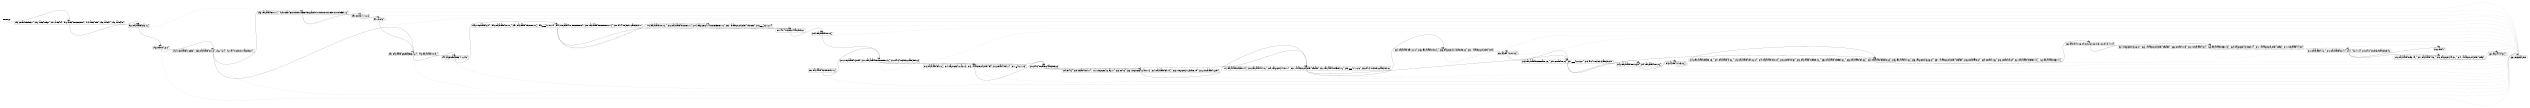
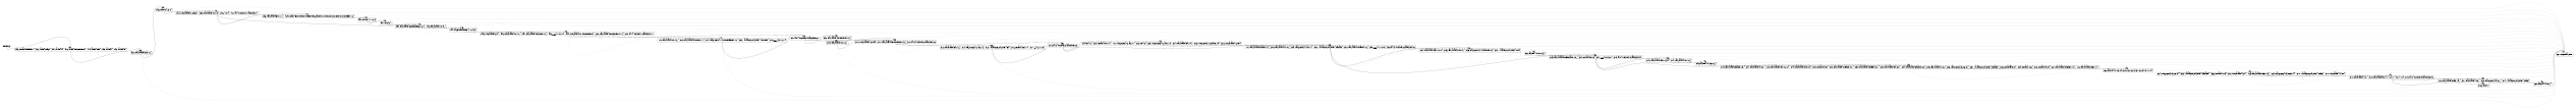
  digraph {
    fontname="DejaVu Serif"
    rankdir=LR
    node [fontname="DejaVu Serif" shape=record]
    edge [fontname="DejaVu Serif" headport=n tailport=s]
    n1 [label=BB_entry57 shape=none]
    n2 [label="{2975: constant[undefined,v1]|2976: vardecl['configs']|2977: vardecl['id']|2978: vardecl['isDocumentRoot']|2979: vardecl['node']|2980: vardecl['i']|2981: vardecl['len']}"]
    n3 [label="{2982: read-variable['Array',v3,-]}"]
    n4 [label="{2983: construct [-,v3,v2]}"]
    n5 [label="{3087: exceptional-return}"]
    n6 [label="{2984: write-variable[v2,'configs']*|2985: read-variable['root',v5,-]|2986: ![v5,v4]|2987: if[v4](true-block:771,false-block:774)}"]
    n7 [label="{2988: read-variable['Error',v7,-]|2989: constant[\"Ensure the DOM element being passed to m.route/m.mount/m.render is not undefined.\",v8]}"]
    n8 [label="{2992: read-variable['getCellCacheKey',v8,v7]|2993: read-variable['root',v9,-]}"]
    n9 [label="{2990: construct [-,v7,v8,v6]}"]
    n10 [label="{2994: call-getCellCacheKey [v7,v8,v9,v6]}"]
    n11 [label="{2991: throw[v6]*}"]
    n12 [label="{2995: write-variable[v6,'id']*|2996: read-variable['root',v11,-]|2997: read-variable['$document',v12,-]|2998: ===[v11,v12,v10]|2999: write-variable[v10,'isDocumentRoot']*|3000: read-variable['isDocumentRoot',v14,-]|3001: if[v14](true-block:778,false-block:777)}"]
    n13 [label="{3007: if[v14](true-block:779,false-block:780)}"]
    n14 [label="{3002: read-variable['root',v15,-]|3003: read-variable['$document',v17,-]|3004: read-property[v17,'documentElement',v16]|3005: \<variable-non-null-undef\>['$document']|3006: ===[v15,v16,v14]}"]
    n15 [label="{3008: read-variable['documentNode',v13,-]}"]
    n16 [label="{3009: read-variable['root',v13,-]}"]
    n17 [label="{3010: write-variable[v13,'node']*|3011: read-variable['isDocumentRoot',v15,-]|3012: if[v15](true-block:782,false-block:783)}"]
    n18 [label="{3018: if[v15](true-block:784,false-block:785)}"]
    n19 [label="{3013: read-variable['cell',v18,-]|3014: read-property[v18,'tag',v16]|3015: \<variable-non-null-undef\>['cell']|3016: constant[\"html\",v17]|3017: !=[v16,v17,v15]}"]
    n20 [label="{3019: new[v16]|3020: constant[\"html\",v17]|3021: write-property[v16,'tag',v17]|3022: new[v18]|3023: write-property[v16,'attrs',v18]|3024: read-variable['cell',v19,-]|3025: write-property[v16,'children',v19]|3026: write-variable[v16,'cell']*}"]
    n21 [label="{3027: read-variable['cellCache',v19,-]|3028: read-variable['id',v20,-]|3029: read-property[v19,v20,v17]|3030: \<variable-non-null-undef\>['cellCache']|3031: read-variable['undefined',v18,-]|3032: ===[v17,v18,v16]|3033: if[v16](true-block:786,false-block:788)}"]
    n22 [label="{3034: read-variable['clear',v22,v21]|3035: read-variable['node',v24,-]|3036: read-property[v24,'childNodes',v23]|3037: \<variable-non-null-undef\>['node']}"]
    n23 [label="{3039: read-variable['forceRecreation',v22,-]|3040: constant[true,v23]|3041: ===[v22,v23,v21]|3042: if[v21](true-block:789,false-block:791)}"]
    n24 [label="{3038: call-clear [v21,v22,v23,-]*}"]
    n25 [label="{3043: read-variable['reset',v25,v24]|3044: read-variable['root',v26,-]}"]
    n26 [label="{3046: read-variable['cellCache',v25,-]|3047: read-variable['id',v26,-]|3048: read-variable['build',v28,v27]|3049: read-variable['node',v29,-]|3050: constant[null,v30]|3051: read-variable['undefined',v31,-]|3052: read-variable['undefined',v32,-]|3053: read-variable['cell',v33,-]|3054: read-variable['cellCache',v35,-]|3055: read-variable['id',v36,-]|3056: read-property[v35,v36,v34]|3057: \<variable-non-null-undef\>['cellCache']|3058: constant[false,v37]|3059: constant[0.0,v38]|3060: constant[null,v39]|3061: read-variable['undefined',v40,-]|3062: read-variable['configs',v41,-]}"]
    n27 [label="{3045: call-reset [v24,v25,v26,-]*}"]
    n28 [label="{3063: call-build [v27,v28,v29,v30,v31,v32,v33,v34,v37,v38,v39,v40,v41,v24]}"]
    n29 [label="{3064: write-property[v25,v26,v24]|3065: \<variable-non-null-undef\>['cellCache']*|3066: constant[0.0,v43]|3067: write-variable[v43,'i']*|3068: read-variable['configs',v45,-]|3069: read-property[v45,'length',v44]|3070: \<variable-non-null-undef\>['configs']|3071: write-variable[v44,'len']*}"]
    n30 [label="{3072: read-variable['i',v46,-]|3073: read-variable['len',v47,-]|3074: \<[v46,v47,v42]|3075: if[v42](true-block:795,false-block:798)}"]
    n31 [label="{3076: read-variable['configs',v49,-]|3077: read-variable['i',v50,-]|3078: read-property[v49,v50,-]|3079: \<variable-non-null-undef\>['configs']}"]
    n32 [label="{3086: return[v1]}"]
    n33 [label="{3080: call-null [v49,[v50],-]*}"]
    n1 -> n2 [headlabel="    767"]
    n2 -> n3 [headlabel="      768"]
    n3 -> n4 [headlabel="      769"]
    n3 -> n5 [color=gray headlabel="      799"]
    n4 -> n5 [color=gray]
    n4 -> n6 [headlabel="      770"]
    n6 -> n5 [color=gray]
    n6 -> n7 [headlabel="      771"]
    n6 -> n8 [headlabel="      774"]
    n7 -> n5 [color=gray]
    n7 -> n9 [headlabel="      772"]
    n8 -> n5 [color=gray]
    n8 -> n10 [headlabel="      775"]
    n9 -> n5 [color=gray]
    n9 -> n11 [headlabel="      773"]
    n10 -> n5 [color=gray]
    n10 -> n12 [headlabel="      776"]
    n11 -> n5 [color=gray]
    n11 -> n8
    n12 -> n5 [color=gray]
    n12 -> n13 [headlabel="      778"]
    n12 -> n14 [headlabel="      777"]
+   n13 -> n15 [headlabel="      779"]
    n13 -> n16 [headlabel="      780"]
    n14 -> n5 [color=gray]
    n14 -> n13
    n15 -> n5 [color=gray]
    n15 -> n17 [headlabel="      781"]
    n16 -> n5 [color=gray]
    n16 -> n17
    n17 -> n5 [color=gray]
    n17 -> n18 [headlabel="      783"]
    n17 -> n19 [headlabel="      782"]
    n18 -> n20 [headlabel="      784"]
    n18 -> n21 [headlabel="      785"]
    n19 -> n5 [color=gray]
    n19 -> n18
    n20 -> n5 [color=gray]
    n20 -> n21
    n21 -> n5 [color=gray]
    n21 -> n22 [headlabel="      786"]
    n21 -> n23 [headlabel="      788"]
    n22 -> n5 [color=gray]
    n22 -> n24 [color=gray headlabel="      787"]
    n23 -> n5 [color=gray]
    n23 -> n25 [headlabel="      789"]
    n23 -> n26 [headlabel="      791"]
    n24 -> n5 [color=gray]
    n24 -> n23
    n25 -> n5 [color=gray]
    n25 -> n27 [headlabel="      790"]
    n26 -> n5 [color=gray]
    n26 -> n28 [headlabel="      792"]
    n27 -> n5 [color=gray]
    n27 -> n26
    n28 -> n5 [color=gray]
    n28 -> n29 [headlabel="      793"]
    n29 -> n5 [color=gray]
    n29 -> n30 [headlabel="      794"]
    n30 -> n5 [color=gray]
    n30 -> n31 [headlabel="      795"]
    n30 -> n32 [headlabel="      798"]
    n31 -> n5 [color=gray]
    n31 -> n33 [headlabel="      796"]
    n33 -> n5 [color=gray]
  }
